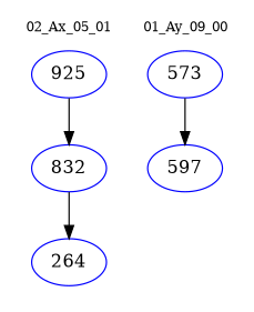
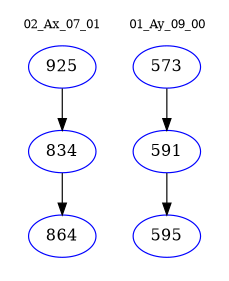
  digraph {
    node [color=blue]
    edge [color=black]
    n1 [label=925]
-   n2 [label=832]
-   n3 [label=264]
+   n2 [label=834]
+   n3 [label=864]
    n4 [label=573]
-   n5 [label=597]
+   n5 [label=591]
+   n6 [label=595]
    subgraph cluster_1 {
      color=white
      fontsize=10
-     label="02_Ax_05_01"
+     label="02_Ax_07_01"
      n1
      n2
      n3
    }
    subgraph cluster_2 {
      color=white
      fontsize=10
      label="01_Ay_09_00"
      n4
      n5
+     n6
    }
    n1 -> n2
    n2 -> n3
    n4 -> n5
+   n5 -> n6
  }
